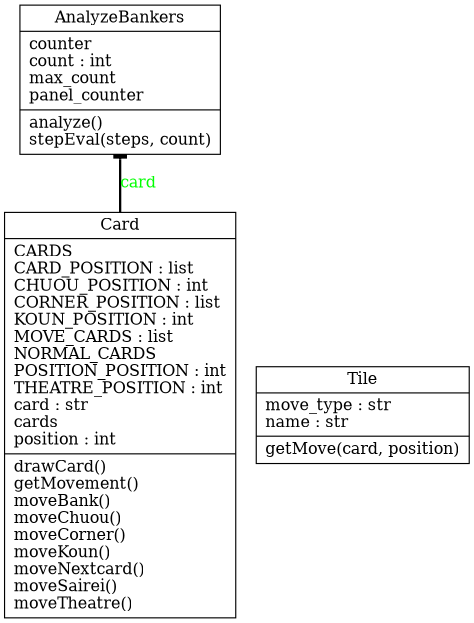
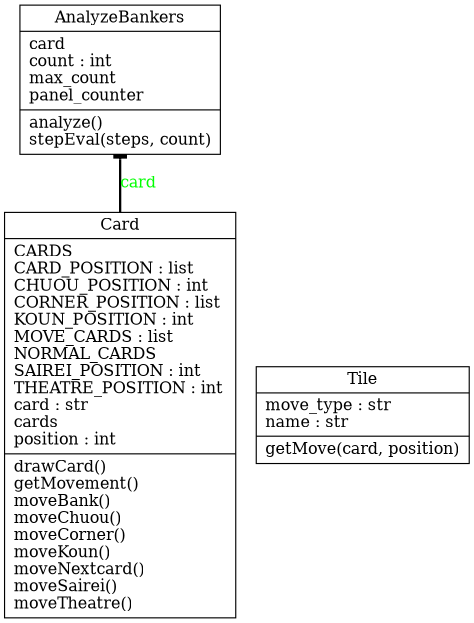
  digraph {
    rankdir=BT
    node [color=black fontcolor=black shape=record style=solid]
-   n1 [label="{AnalyzeBankers|counter\lcount : int\lmax_count\lpanel_counter\l|analyze()\lstepEval(steps, count)\l}"]
-   n2 [label="{Card|CARDS\lCARD_POSITION : list\lCHUOU_POSITION : int\lCORNER_POSITION : list\lKOUN_POSITION : int\lMOVE_CARDS : list\lNORMAL_CARDS\lPOSITION_POSITION : int\lTHEATRE_POSITION : int\lcard : str\lcards\lposition : int\l|drawCard()\lgetMovement()\lmoveBank()\lmoveChuou()\lmoveCorner()\lmoveKoun()\lmoveNextcard()\lmoveSairei()\lmoveTheatre()\l}"]
+   n1 [label="{AnalyzeBankers|card\lcount : int\lmax_count\lpanel_counter\l|analyze()\lstepEval(steps, count)\l}"]
+   n2 [label="{Card|CARDS\lCARD_POSITION : list\lCHUOU_POSITION : int\lCORNER_POSITION : list\lKOUN_POSITION : int\lMOVE_CARDS : list\lNORMAL_CARDS\lSAIREI_POSITION : int\lTHEATRE_POSITION : int\lcard : str\lcards\lposition : int\l|drawCard()\lgetMovement()\lmoveBank()\lmoveChuou()\lmoveCorner()\lmoveKoun()\lmoveNextcard()\lmoveSairei()\lmoveTheatre()\l}"]
    n3 [label="{Tile|move_type : str\lname : str\l|getMove(card, position)\l}"]
    n2 -> n1 [arrowhead=tee arrowtail=none fontcolor=green label=card style=bold]
  }
